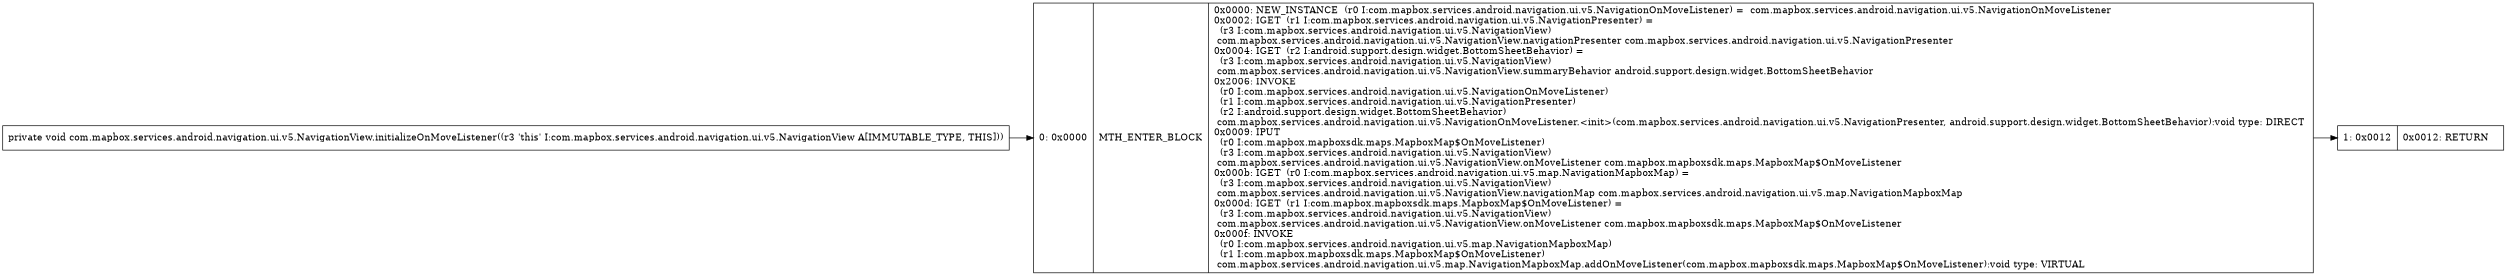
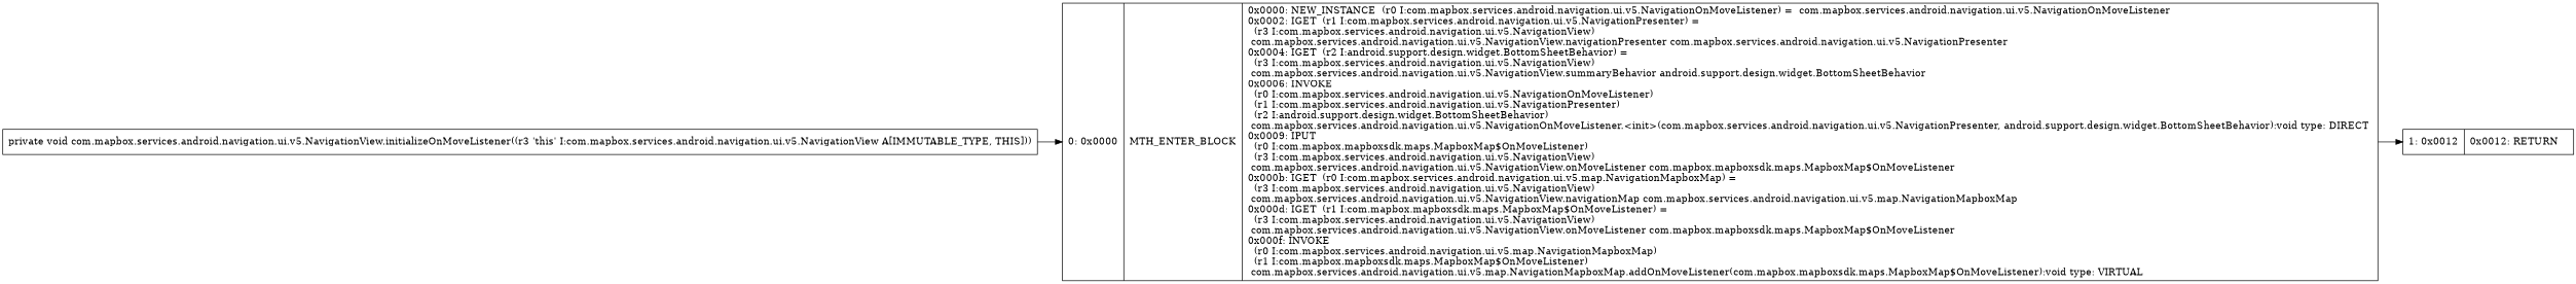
  digraph {
    rankdir=LR
    node [shape=record]
-   n1 [label="{0\:\ 0x0000|MTH_ENTER_BLOCK\l|0x0000: NEW_INSTANCE  (r0 I:com.mapbox.services.android.navigation.ui.v5.NavigationOnMoveListener) =  com.mapbox.services.android.navigation.ui.v5.NavigationOnMoveListener \l0x0002: IGET  (r1 I:com.mapbox.services.android.navigation.ui.v5.NavigationPresenter) = \l  (r3 I:com.mapbox.services.android.navigation.ui.v5.NavigationView)\l com.mapbox.services.android.navigation.ui.v5.NavigationView.navigationPresenter com.mapbox.services.android.navigation.ui.v5.NavigationPresenter \l0x0004: IGET  (r2 I:android.support.design.widget.BottomSheetBehavior) = \l  (r3 I:com.mapbox.services.android.navigation.ui.v5.NavigationView)\l com.mapbox.services.android.navigation.ui.v5.NavigationView.summaryBehavior android.support.design.widget.BottomSheetBehavior \l0x2006: INVOKE  \l  (r0 I:com.mapbox.services.android.navigation.ui.v5.NavigationOnMoveListener)\l  (r1 I:com.mapbox.services.android.navigation.ui.v5.NavigationPresenter)\l  (r2 I:android.support.design.widget.BottomSheetBehavior)\l com.mapbox.services.android.navigation.ui.v5.NavigationOnMoveListener.\<init\>(com.mapbox.services.android.navigation.ui.v5.NavigationPresenter, android.support.design.widget.BottomSheetBehavior):void type: DIRECT \l0x0009: IPUT  \l  (r0 I:com.mapbox.mapboxsdk.maps.MapboxMap$OnMoveListener)\l  (r3 I:com.mapbox.services.android.navigation.ui.v5.NavigationView)\l com.mapbox.services.android.navigation.ui.v5.NavigationView.onMoveListener com.mapbox.mapboxsdk.maps.MapboxMap$OnMoveListener \l0x000b: IGET  (r0 I:com.mapbox.services.android.navigation.ui.v5.map.NavigationMapboxMap) = \l  (r3 I:com.mapbox.services.android.navigation.ui.v5.NavigationView)\l com.mapbox.services.android.navigation.ui.v5.NavigationView.navigationMap com.mapbox.services.android.navigation.ui.v5.map.NavigationMapboxMap \l0x000d: IGET  (r1 I:com.mapbox.mapboxsdk.maps.MapboxMap$OnMoveListener) = \l  (r3 I:com.mapbox.services.android.navigation.ui.v5.NavigationView)\l com.mapbox.services.android.navigation.ui.v5.NavigationView.onMoveListener com.mapbox.mapboxsdk.maps.MapboxMap$OnMoveListener \l0x000f: INVOKE  \l  (r0 I:com.mapbox.services.android.navigation.ui.v5.map.NavigationMapboxMap)\l  (r1 I:com.mapbox.mapboxsdk.maps.MapboxMap$OnMoveListener)\l com.mapbox.services.android.navigation.ui.v5.map.NavigationMapboxMap.addOnMoveListener(com.mapbox.mapboxsdk.maps.MapboxMap$OnMoveListener):void type: VIRTUAL \l}"]
+   n1 [label="{0\:\ 0x0000|MTH_ENTER_BLOCK\l|0x0000: NEW_INSTANCE  (r0 I:com.mapbox.services.android.navigation.ui.v5.NavigationOnMoveListener) =  com.mapbox.services.android.navigation.ui.v5.NavigationOnMoveListener \l0x0002: IGET  (r1 I:com.mapbox.services.android.navigation.ui.v5.NavigationPresenter) = \l  (r3 I:com.mapbox.services.android.navigation.ui.v5.NavigationView)\l com.mapbox.services.android.navigation.ui.v5.NavigationView.navigationPresenter com.mapbox.services.android.navigation.ui.v5.NavigationPresenter \l0x0004: IGET  (r2 I:android.support.design.widget.BottomSheetBehavior) = \l  (r3 I:com.mapbox.services.android.navigation.ui.v5.NavigationView)\l com.mapbox.services.android.navigation.ui.v5.NavigationView.summaryBehavior android.support.design.widget.BottomSheetBehavior \l0x0006: INVOKE  \l  (r0 I:com.mapbox.services.android.navigation.ui.v5.NavigationOnMoveListener)\l  (r1 I:com.mapbox.services.android.navigation.ui.v5.NavigationPresenter)\l  (r2 I:android.support.design.widget.BottomSheetBehavior)\l com.mapbox.services.android.navigation.ui.v5.NavigationOnMoveListener.\<init\>(com.mapbox.services.android.navigation.ui.v5.NavigationPresenter, android.support.design.widget.BottomSheetBehavior):void type: DIRECT \l0x0009: IPUT  \l  (r0 I:com.mapbox.mapboxsdk.maps.MapboxMap$OnMoveListener)\l  (r3 I:com.mapbox.services.android.navigation.ui.v5.NavigationView)\l com.mapbox.services.android.navigation.ui.v5.NavigationView.onMoveListener com.mapbox.mapboxsdk.maps.MapboxMap$OnMoveListener \l0x000b: IGET  (r0 I:com.mapbox.services.android.navigation.ui.v5.map.NavigationMapboxMap) = \l  (r3 I:com.mapbox.services.android.navigation.ui.v5.NavigationView)\l com.mapbox.services.android.navigation.ui.v5.NavigationView.navigationMap com.mapbox.services.android.navigation.ui.v5.map.NavigationMapboxMap \l0x000d: IGET  (r1 I:com.mapbox.mapboxsdk.maps.MapboxMap$OnMoveListener) = \l  (r3 I:com.mapbox.services.android.navigation.ui.v5.NavigationView)\l com.mapbox.services.android.navigation.ui.v5.NavigationView.onMoveListener com.mapbox.mapboxsdk.maps.MapboxMap$OnMoveListener \l0x000f: INVOKE  \l  (r0 I:com.mapbox.services.android.navigation.ui.v5.map.NavigationMapboxMap)\l  (r1 I:com.mapbox.mapboxsdk.maps.MapboxMap$OnMoveListener)\l com.mapbox.services.android.navigation.ui.v5.map.NavigationMapboxMap.addOnMoveListener(com.mapbox.mapboxsdk.maps.MapboxMap$OnMoveListener):void type: VIRTUAL \l}"]
    n2 [label="{1\:\ 0x0012|0x0012: RETURN   \l}"]
    n3 [label="{private void com.mapbox.services.android.navigation.ui.v5.NavigationView.initializeOnMoveListener((r3 'this' I:com.mapbox.services.android.navigation.ui.v5.NavigationView A[IMMUTABLE_TYPE, THIS])) }"]
    n1 -> n2
    n3 -> n1
  }
